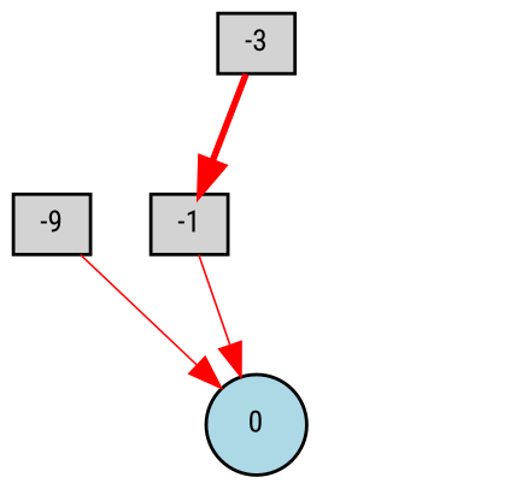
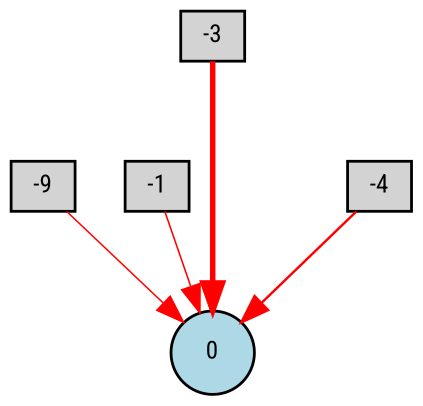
  digraph {
    fontname="Roboto Condensed"
    node [fillcolor=lightgray fontname="Roboto Condensed" fontsize=9 shape=box style=filled]
    edge [color=red fontname="Roboto Condensed" style=solid]
    -1 [height=0.2 width=0.2]
    0 [fillcolor=lightblue height=0.2 shape=circle width=0.2]
    n3 [height=0.2 label=-9 width=0.2]
    -3 [height=0.2 width=0.2]
+   -4 [height=0.2 width=0.2]
    -1 -> 0 [penwidth=0.5596912440036067]
    n3 -> 0 [penwidth=0.5374511364373016]
-   -3 -> -1 [penwidth=1.9603694983331363]
+   -3 -> 0 [penwidth=1.9603694983331363]
+   -4 -> 0 [penwidth=0.8713673082719829]
  }
